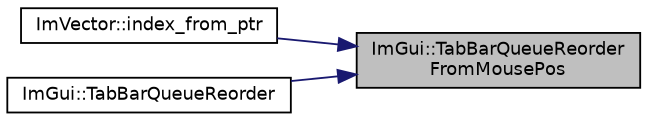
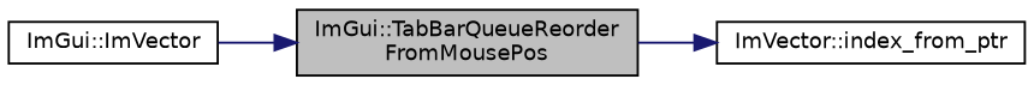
  digraph {
    rankdir=LR
    node [color=black fillcolor=white fontname=Helvetica fontsize=10 shape=record style=filled]
    edge [color=midnightblue fontname=Helvetica fontsize=10 labelfontname=Helvetica labelfontsize=10 style=solid]
    n1 [fillcolor=grey75 fontcolor=black height=0.2 label="ImGui::TabBarQueueReorder\lFromMousePos" width=0.4]
    n2 [height=0.2 label="ImVector::index_from_ptr" width=0.4]
-   n3 [height=0.2 label="ImGui::TabBarQueueReorder" width=0.4]
-   n2 -> n1
+   n3 [height=0.2 label="ImGui::ImVector" width=0.4]
+   n1 -> n2
    n3 -> n1
  }
